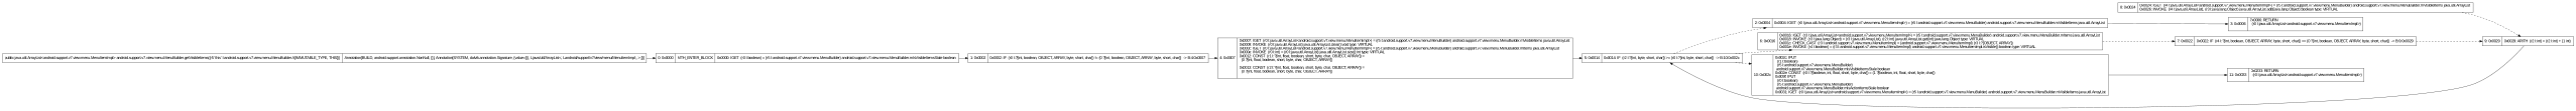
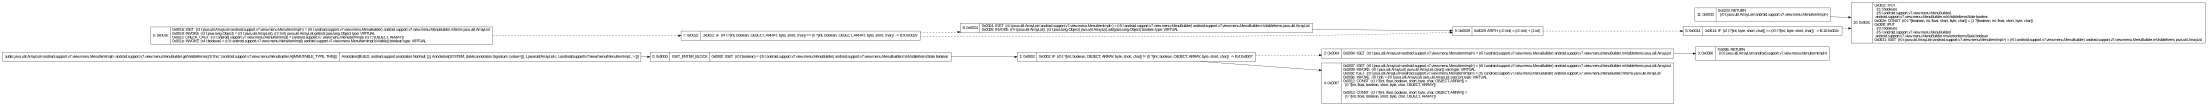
  digraph {
    fontname="Liberation Sans"
    rankdir=LR
    node [fontname="Liberation Sans" shape=record]
    edge [fontname="Liberation Sans"]
-   n1 [label="{0\:\ 0x0000|MTH_ENTER_BLOCK\l|0x0000: IGET  (r0 I:boolean) = (r5 I:android.support.v7.view.menu.MenuBuilder) android.support.v7.view.menu.MenuBuilder.mIsVisibleItemsStale boolean \l}"]
+   n1 [label="{0\:\ 0x0000|IGET_ENTER_BLOCK\l|0x0000: IGET  (r0 I:boolean) = (r5 I:android.support.v7.view.menu.MenuBuilder) android.support.v7.view.menu.MenuBuilder.mIsVisibleItemsStale boolean \l}"]
    n2 [label="{1\:\ 0x0002|0x0002: IF  (r0 I:?[int, boolean, OBJECT, ARRAY, byte, short, char]) != (0 ?[int, boolean, OBJECT, ARRAY, byte, short, char])  \-\> B:4:0x0007 \l}"]
    n3 [label="{2\:\ 0x0004|0x0004: IGET  (r0 I:java.util.ArrayList\<android.support.v7.view.menu.MenuItemImpl\>) = (r5 I:android.support.v7.view.menu.MenuBuilder) android.support.v7.view.menu.MenuBuilder.mVisibleItems java.util.ArrayList \l}"]
    n4 [label="{4\:\ 0x0007|0x0007: IGET  (r0 I:java.util.ArrayList\<android.support.v7.view.menu.MenuItemImpl\>) = (r5 I:android.support.v7.view.menu.MenuBuilder) android.support.v7.view.menu.MenuBuilder.mVisibleItems java.util.ArrayList \l0x0009: INVOKE  (r0 I:java.util.ArrayList) java.util.ArrayList.clear():void type: VIRTUAL \l0x000c: IGET  (r0 I:java.util.ArrayList\<android.support.v7.view.menu.MenuItemImpl\>) = (r5 I:android.support.v7.view.menu.MenuBuilder) android.support.v7.view.menu.MenuBuilder.mItems java.util.ArrayList \l0x000e: INVOKE  (r0 I:int) = (r0 I:java.util.ArrayList) java.util.ArrayList.size():int type: VIRTUAL \l0x0012: CONST  (r1 I:?[int, float, boolean, short, byte, char, OBJECT, ARRAY]) = \l  (0 ?[int, float, boolean, short, byte, char, OBJECT, ARRAY])\l \l0x0013: CONST  (r2 I:?[int, float, boolean, short, byte, char, OBJECT, ARRAY]) = \l  (0 ?[int, float, boolean, short, byte, char, OBJECT, ARRAY])\l \l}"]
    n5 [label="{3\:\ 0x0006|7x0006: RETURN  \l  (r0 I:java.util.ArrayList\<android.support.v7.view.menu.MenuItemImpl\>)\l \l}"]
    n6 [label="{5\:\ 0x0014|0x0014: IF  (r2 I:?[int, byte, short, char]) \>= (r0 I:?[int, byte, short, char])  \-\> B:10:0x002c \l}"]
    n7 [label="{6\:\ 0x0016|0x0016: IGET  (r3 I:java.util.ArrayList\<android.support.v7.view.menu.MenuItemImpl\>) = (r5 I:android.support.v7.view.menu.MenuBuilder) android.support.v7.view.menu.MenuBuilder.mItems java.util.ArrayList \l0x0018: INVOKE  (r3 I:java.lang.Object) = (r3 I:java.util.ArrayList), (r2 I:int) java.util.ArrayList.get(int):java.lang.Object type: VIRTUAL \l0x001c: CHECK_CAST  (r3 I:android.support.v7.view.menu.MenuItemImpl) = (android.support.v7.view.menu.MenuItemImpl) (r3 I:?[OBJECT, ARRAY]) \l0x001e: INVOKE  (r4 I:boolean) = (r3 I:android.support.v7.view.menu.MenuItemImpl) android.support.v7.view.menu.MenuItemImpl.isVisible():boolean type: VIRTUAL \l}"]
    n8 [label="{10\:\ 0x002c|0x002c: IPUT  \l  (r1 I:boolean)\l  (r5 I:android.support.v7.view.menu.MenuBuilder)\l android.support.v7.view.menu.MenuBuilder.mIsVisibleItemsStale boolean \l0x002e: CONST  (r0 I:?[boolean, int, float, short, byte, char]) = (1 ?[boolean, int, float, short, byte, char]) \l0x009f: IPUT  \l  (r0 I:boolean)\l  (r5 I:android.support.v7.view.menu.MenuBuilder)\l android.support.v7.view.menu.MenuBuilder.mIsActionItemsStale boolean \l0x0031: IGET  (r0 I:java.util.ArrayList\<android.support.v7.view.menu.MenuItemImpl\>) = (r5 I:android.support.v7.view.menu.MenuBuilder) android.support.v7.view.menu.MenuBuilder.mVisibleItems java.util.ArrayList \l}"]
    n9 [label="{7\:\ 0x0022|0x0022: IF  (r4 I:?[int, boolean, OBJECT, ARRAY, byte, short, char]) == (0 ?[int, boolean, OBJECT, ARRAY, byte, short, char])  \-\> B:9:0x0029 \l}"]
    n10 [label="{11\:\ 0x0033|0x0233: RETURN  \l  (r0 I:java.util.ArrayList\<android.support.v7.view.menu.MenuItemImpl\>)\l \l}"]
    n11 [label="{8\:\ 0x0024|0x0024: IGET  (r4 I:java.util.ArrayList\<android.support.v7.view.menu.MenuItemImpl\>) = (r5 I:android.support.v7.view.menu.MenuBuilder) android.support.v7.view.menu.MenuBuilder.mVisibleItems java.util.ArrayList \l0x0026: INVOKE  (r4 I:java.util.ArrayList), (r3 I:java.lang.Object) java.util.ArrayList.add(java.lang.Object):boolean type: VIRTUAL \l}"]
    n12 [label="{9\:\ 0x0029|0x0029: ARITH  (r2 I:int) = (r2 I:int) + (1 int) \l}"]
    n13 [label="{public java.util.ArrayList\<android.support.v7.view.menu.MenuItemImpl\> android.support.v7.view.menu.MenuBuilder.getVisibleItems((r5 'this' I:android.support.v7.view.menu.MenuBuilder A[IMMUTABLE_TYPE, THIS]))  | Annotation[BUILD, android.support.annotation.NonNull, \{\}], Annotation[SYSTEM, dalvik.annotation.Signature, \{value=[(), Ljava\/util\/ArrayList\<, Landroid\/support\/v7\/view\/menu\/MenuItemImpl;, \>;]\}]\l}"]
    n1 -> n2
-   n6 -> n3 [style=dashed]
+   n2 -> n3 [style=dashed]
    n2 -> n4
    n3 -> n5
-   n4 -> n6
-   n6 -> n7 [style=dashed]
    n6 -> n8 [style=dashed]
    n7 -> n9 [style=dashed]
-   n8 -> n10
+   n10 -> n8
+   n9 -> n11 [style=dashed]
    n9 -> n12 [style=dashed]
-   n11 -> n12 [style=dashed]
-   n12 -> n6
+   n11 -> n12
+   n12 -> n6 [style=dashed]
    n13 -> n1
  }
